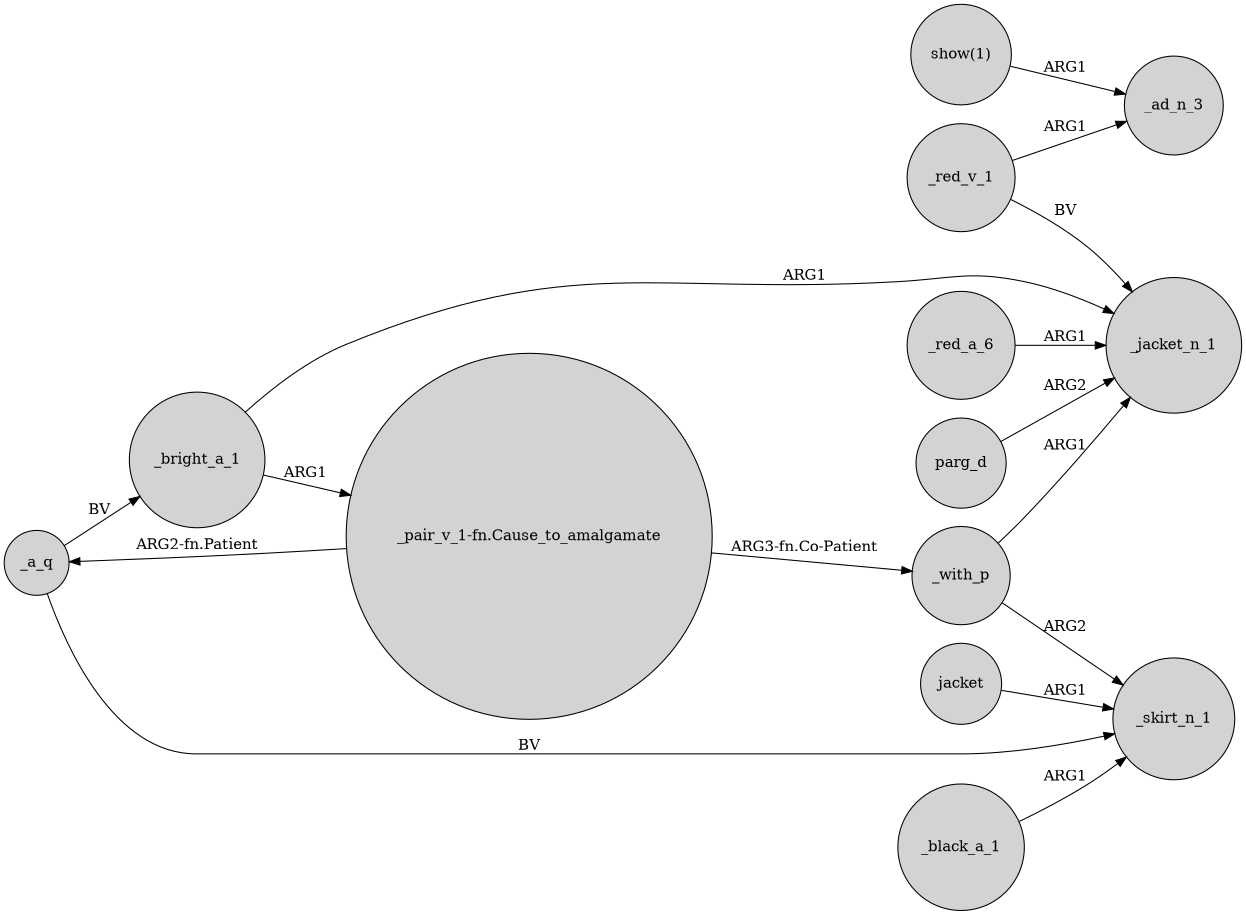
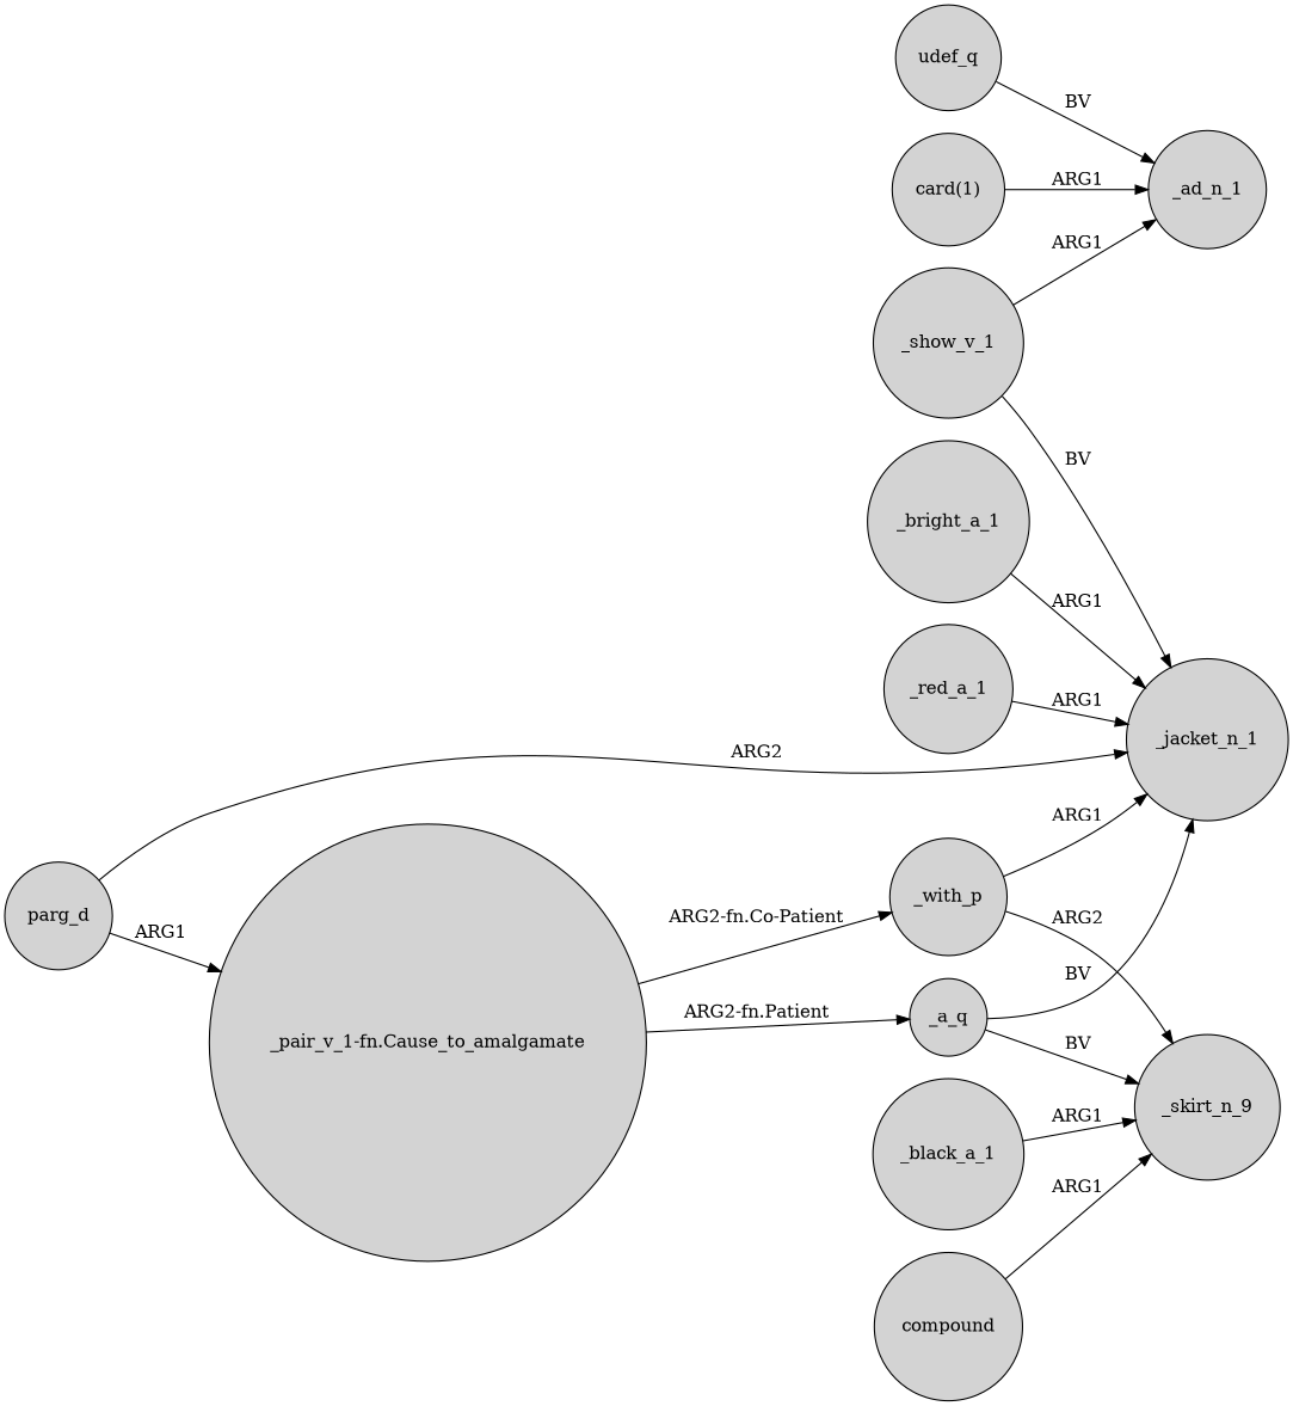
  digraph {
    rankdir=LR
    node [shape=circle style=filled]
-   _show_v_1 [label=_red_v_1]
-   _ad_n_1 [label=_ad_n_3]
+   _show_v_1
+   _ad_n_1
    _jacket_n_1
-   _red_a_1 [label=_red_a_6]
+   _red_a_1
    parg_d
    "_pair_v_1-fn.Cause_to_amalgamate"
    _with_p
    _a_q
-   _skirt_n_1
+   _skirt_n_1 [label=_skirt_n_9]
    _black_a_1
-   compound [label=jacket]
+   compound
    _bright_a_1
-   "card(1)" [label="show(1)"]
+   "card(1)"
+   udef_q
    _show_v_1 -> _ad_n_1 [label=ARG1]
    _show_v_1 -> _jacket_n_1 [label=BV]
    _red_a_1 -> _jacket_n_1 [label=ARG1]
    parg_d -> _jacket_n_1 [label=ARG2]
-   _bright_a_1 -> "_pair_v_1-fn.Cause_to_amalgamate" [label=ARG1]
-   "_pair_v_1-fn.Cause_to_amalgamate" -> _with_p [label="ARG3-fn.Co-Patient"]
+   parg_d -> "_pair_v_1-fn.Cause_to_amalgamate" [label=ARG1]
+   "_pair_v_1-fn.Cause_to_amalgamate" -> _with_p [label="ARG2-fn.Co-Patient"]
    "_pair_v_1-fn.Cause_to_amalgamate" -> _a_q [label="ARG2-fn.Patient"]
    _with_p -> _jacket_n_1 [label=ARG1]
    _with_p -> _skirt_n_1 [label=ARG2]
-   _a_q -> _bright_a_1 [label=BV]
+   _a_q -> _jacket_n_1 [label=BV]
    _a_q -> _skirt_n_1 [label=BV]
    _black_a_1 -> _skirt_n_1 [label=ARG1]
    compound -> _skirt_n_1 [label=ARG1]
    _bright_a_1 -> _jacket_n_1 [label=ARG1]
    "card(1)" -> _ad_n_1 [label=ARG1]
+   udef_q -> _ad_n_1 [label=BV]
  }
